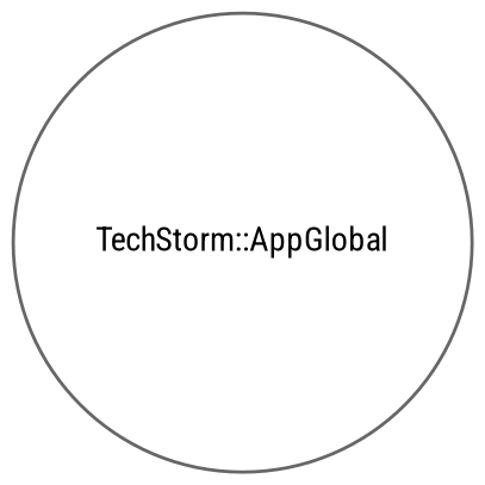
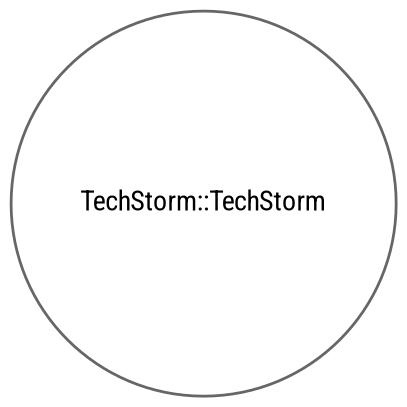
  digraph {
    rankdir=LR
    fontname="Roboto Condensed"
-   n1 [color=grey40 fillcolor=white fontname="Roboto Condensed" fontsize=10 height=0.2 label="TechStorm::AppGlobal" shape=circle style=filled width=0.4]
+   n1 [color=grey40 fillcolor=white fontname="Roboto Condensed" fontsize=10 height=0.2 label="TechStorm::TechStorm" shape=circle style=filled width=0.4]
  }
